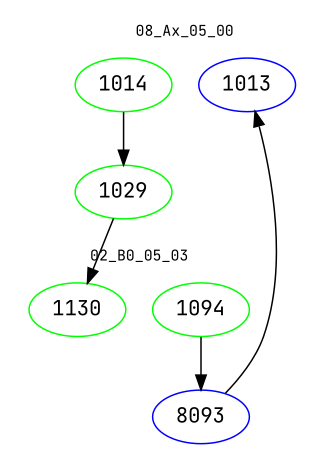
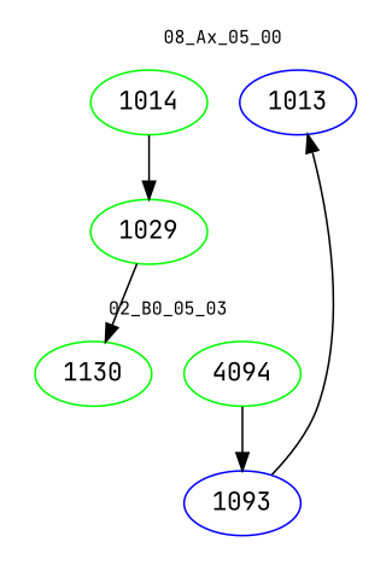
  digraph {
    fontname="JetBrains Mono"
    node [color=green fontname="JetBrains Mono"]
    edge [color=black fontname="JetBrains Mono"]
    n1 [label=1014]
    n2 [color=blue label=1013]
    n3 [label=1029]
-   n4 [label=1094]
-   n5 [color=blue label=8093]
+   n4 [label=4094]
+   n5 [color=blue label=1093]
    n6 [label=1130]
    subgraph cluster_1 {
      color=white
      fontsize=10
      label="08_Ax_05_00"
      n1
      n2
      n3
    }
    subgraph cluster_2 {
      color=white
      fontsize=10
      label="02_B0_05_03"
      n4
      n5
      n6
    }
    n1 -> n3
    n3 -> n6
    n4 -> n5
    n5 -> n2
  }
